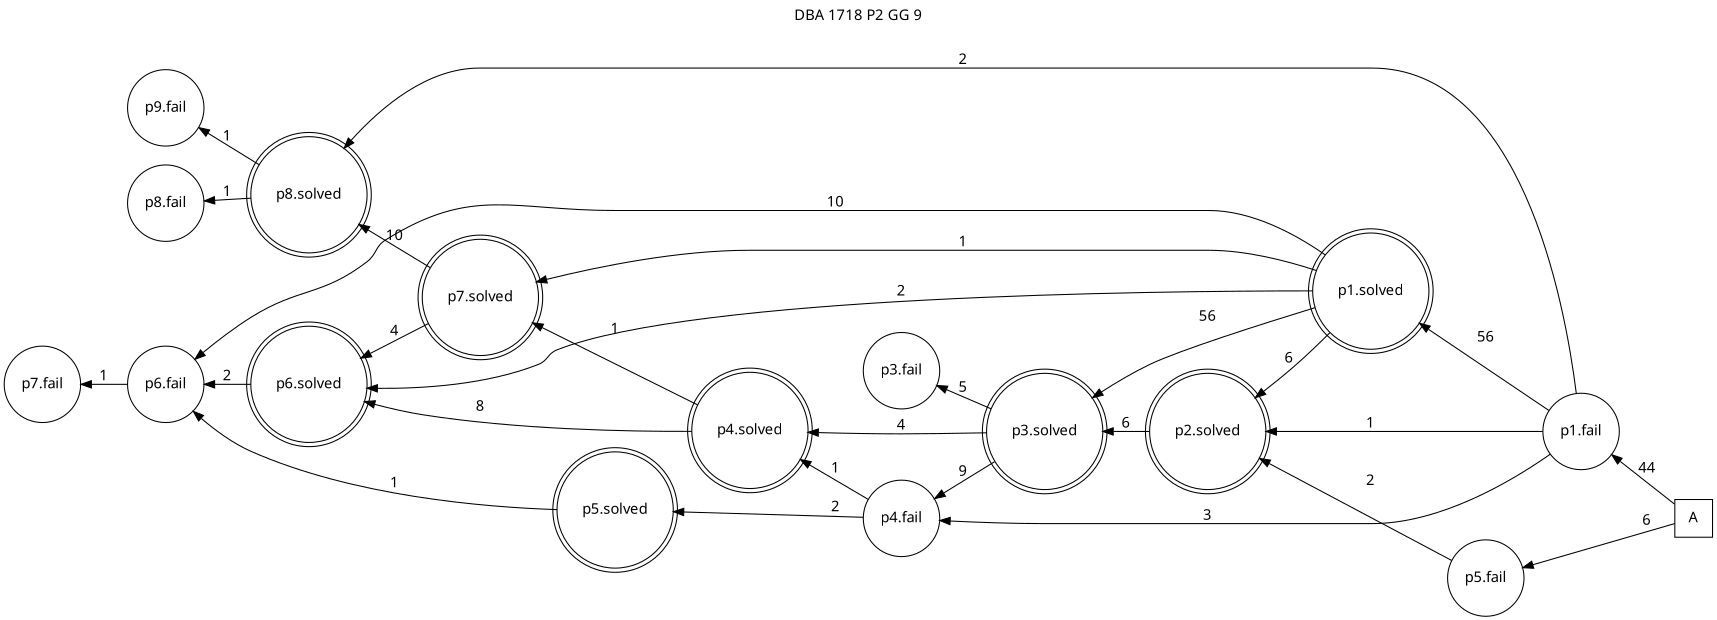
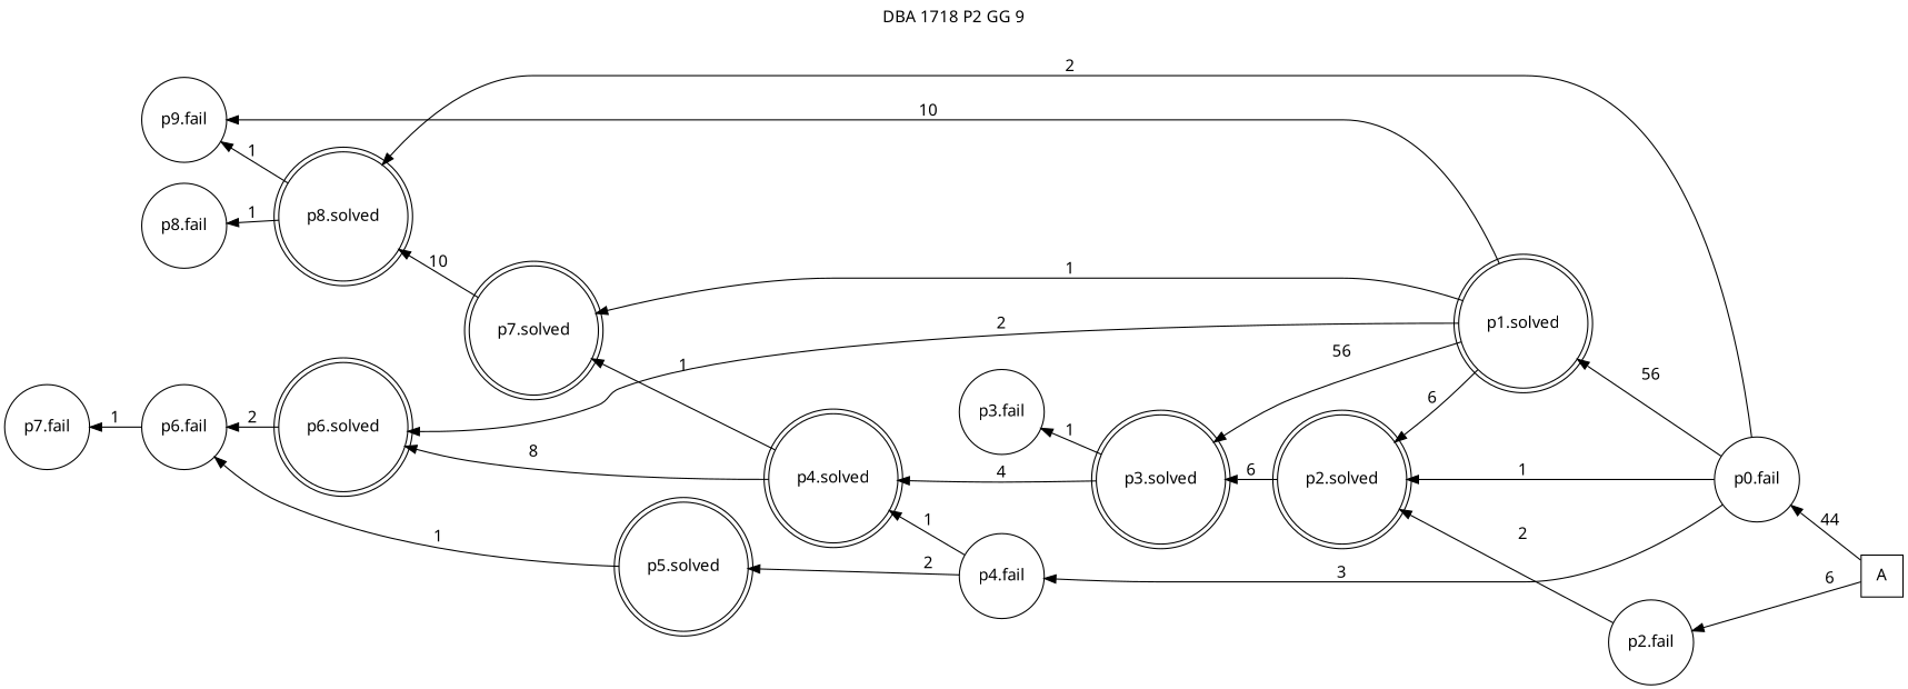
  digraph {
    fontname="Noto Sans"
    label=" DBA 1718 P2 GG 9 "
    labelloc=tl
    rankdir=RL
    node [fontname="Noto Sans" shape=circle]
    edge [fontname="Noto Sans"]
    n1 [label=A shape=square]
-   n2 [label="p1.fail"]
-   n3 [label="p5.fail"]
+   n2 [label="p0.fail"]
+   n3 [label="p2.fail"]
    n4 [label="p1.solved" shape=doublecircle]
    n5 [label="p2.solved" shape=doublecircle]
    n6 [label="p4.fail"]
    n7 [label="p8.solved" shape=doublecircle]
    n8 [label="p3.solved" shape=doublecircle]
    n9 [label="p7.solved" shape=doublecircle]
    n10 [label="p6.solved" shape=doublecircle]
    n11 [label="p9.fail"]
    n12 [label="p4.solved" shape=doublecircle]
    n13 [label="p5.solved" shape=doublecircle]
    n14 [label="p3.fail"]
    n15 [label="p6.fail"]
    n16 [label="p8.fail"]
    n17 [label="p7.fail"]
    n1 -> n2 [label=44]
    n1 -> n3 [label=6]
    n2 -> n4 [label=56]
    n2 -> n5 [label=1]
    n2 -> n6 [label=3]
    n2 -> n7 [label=2]
    n3 -> n5 [label=2]
    n4 -> n5 [label=6]
    n4 -> n8 [label=56]
    n4 -> n9 [label=1]
    n4 -> n10 [label=2]
-   n4 -> n15 [label=10]
+   n4 -> n11 [label=10]
    n5 -> n8 [label=6]
    n6 -> n12 [label=1]
    n6 -> n13 [label=2]
    n7 -> n11 [label=1]
    n7 -> n16 [label=1]
-   n8 -> n6 [label=9]
    n8 -> n12 [label=4]
-   n8 -> n14 [label=5]
+   n8 -> n14 [label=1]
    n9 -> n7 [label=10]
-   n9 -> n10 [label=4]
    n10 -> n15 [label=2]
    n12 -> n9 [label=1]
    n12 -> n10 [label=8]
    n13 -> n15 [label=1]
    n15 -> n17 [label=1]
  }
